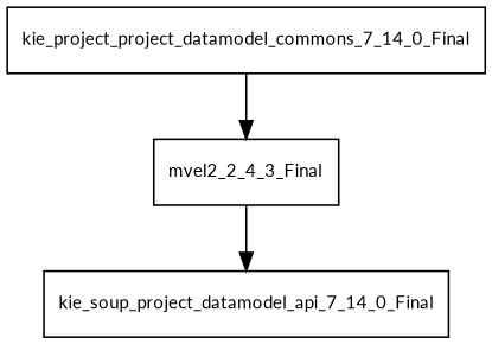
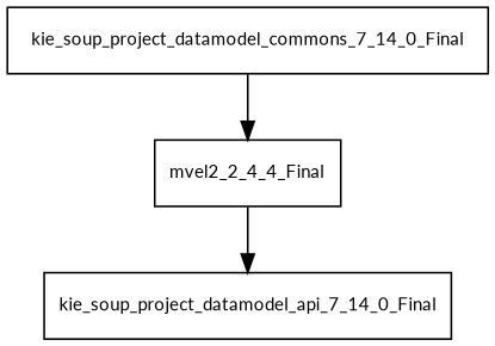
  digraph {
    fontname=Lato
    node [fontname=Lato fontsize=10.0 shape=box]
    edge [fontname=Lato]
-   kie_soup_project_datamodel_commons_7_14_0_Final [label=kie_project_project_datamodel_commons_7_14_0_Final]
-   mvel2_2_4_3_Final
+   kie_soup_project_datamodel_commons_7_14_0_Final
+   mvel2_2_4_3_Final [label=mvel2_2_4_4_Final]
    kie_soup_project_datamodel_api_7_14_0_Final
    kie_soup_project_datamodel_commons_7_14_0_Final -> mvel2_2_4_3_Final
    mvel2_2_4_3_Final -> kie_soup_project_datamodel_api_7_14_0_Final
  }
